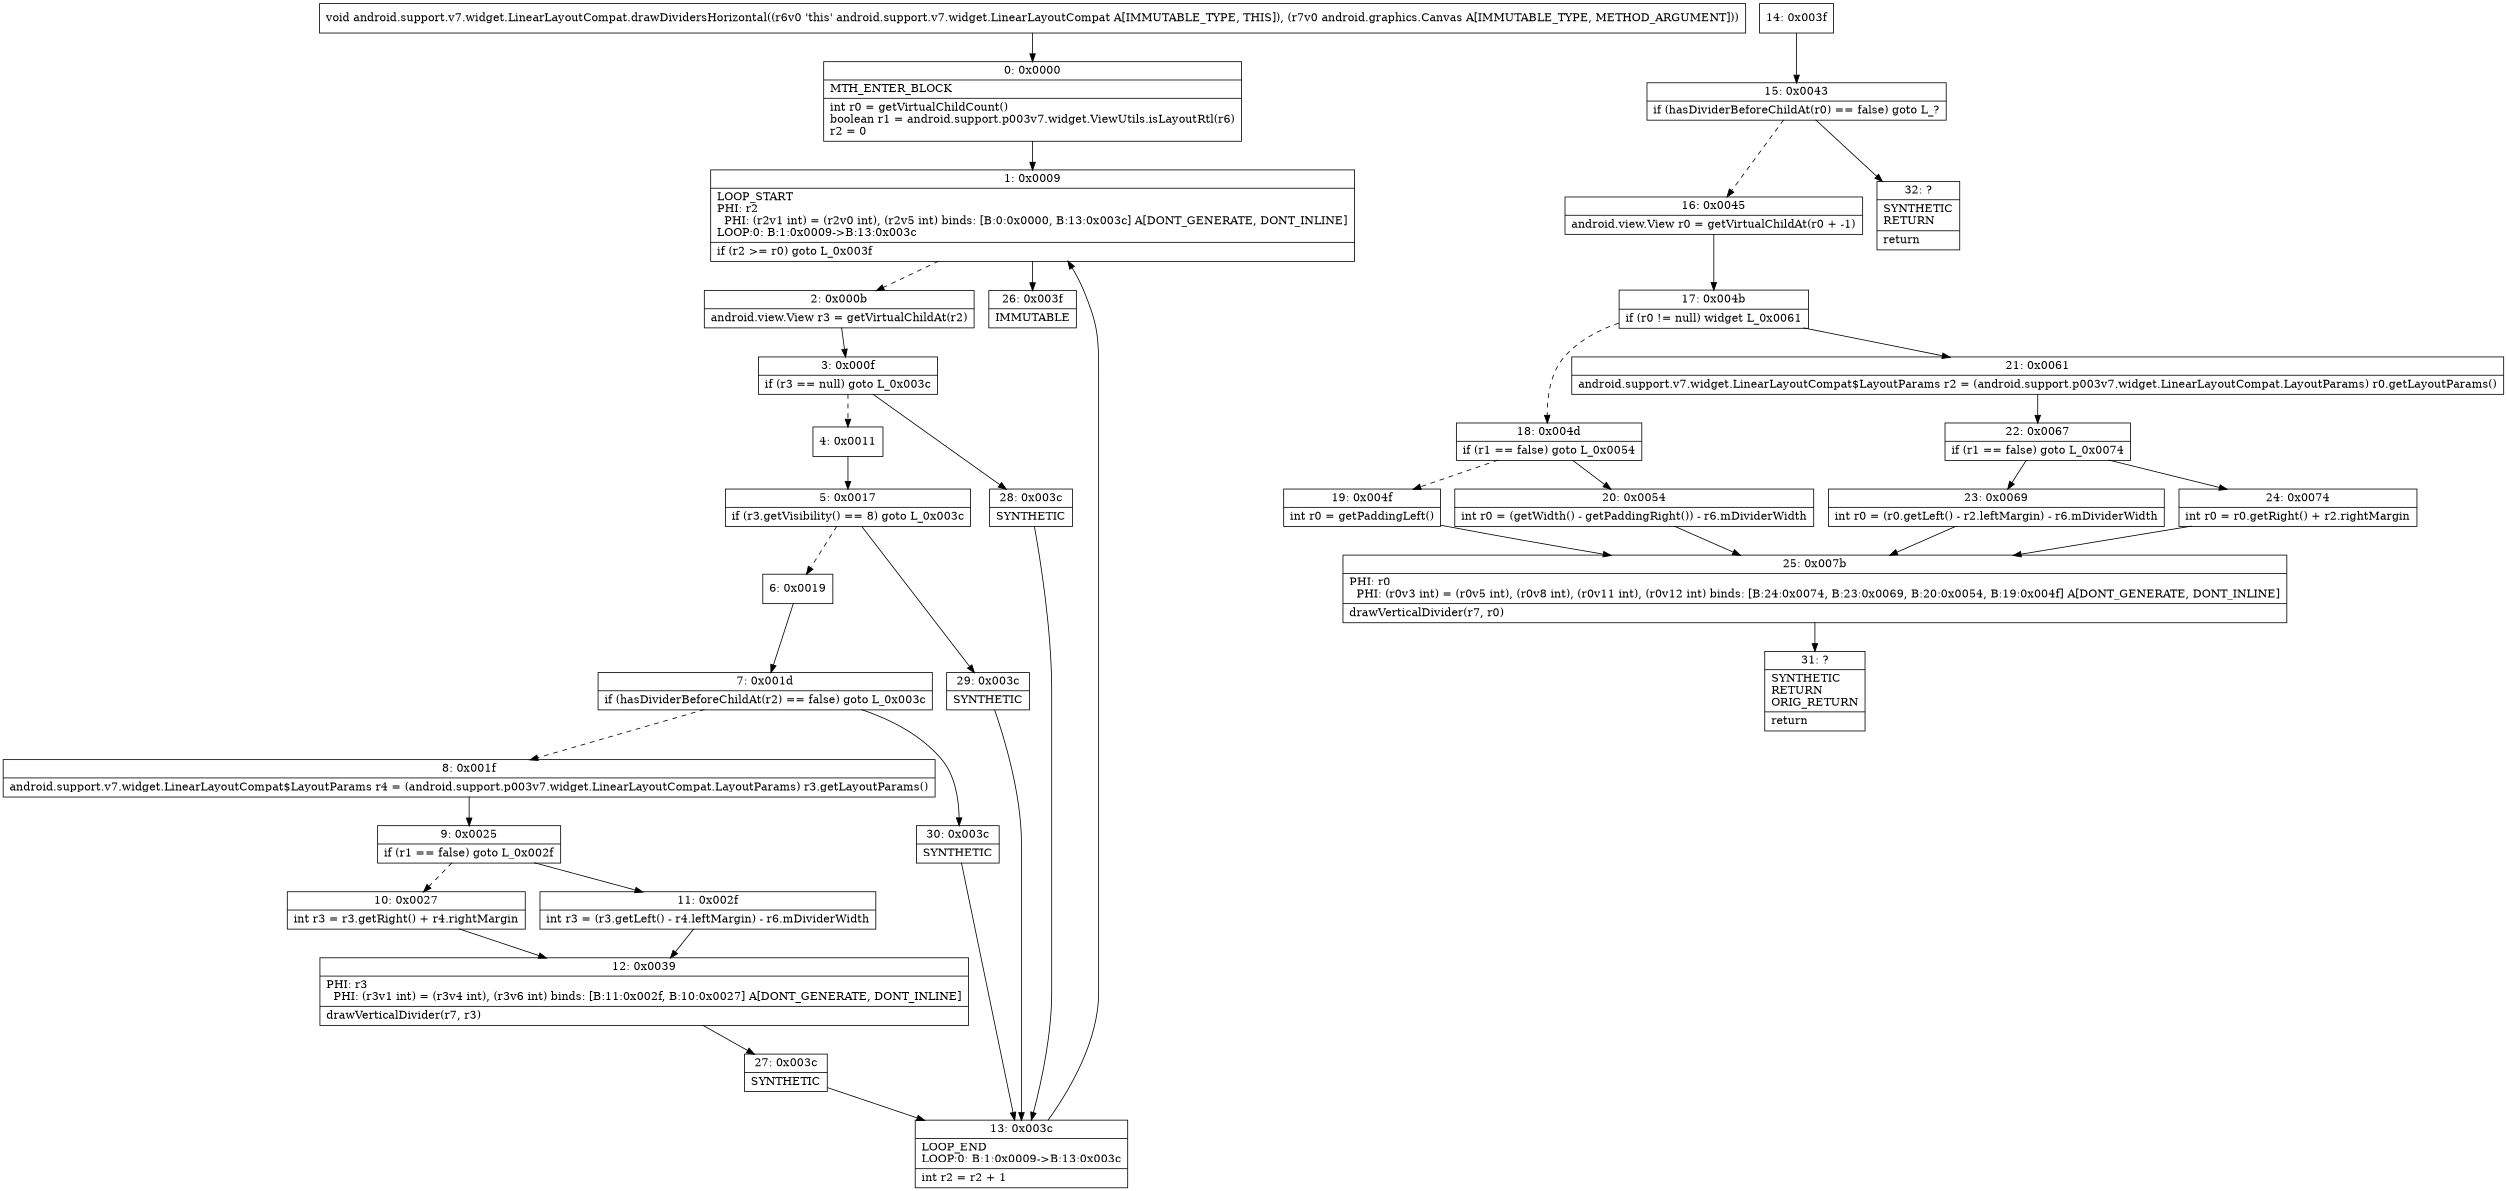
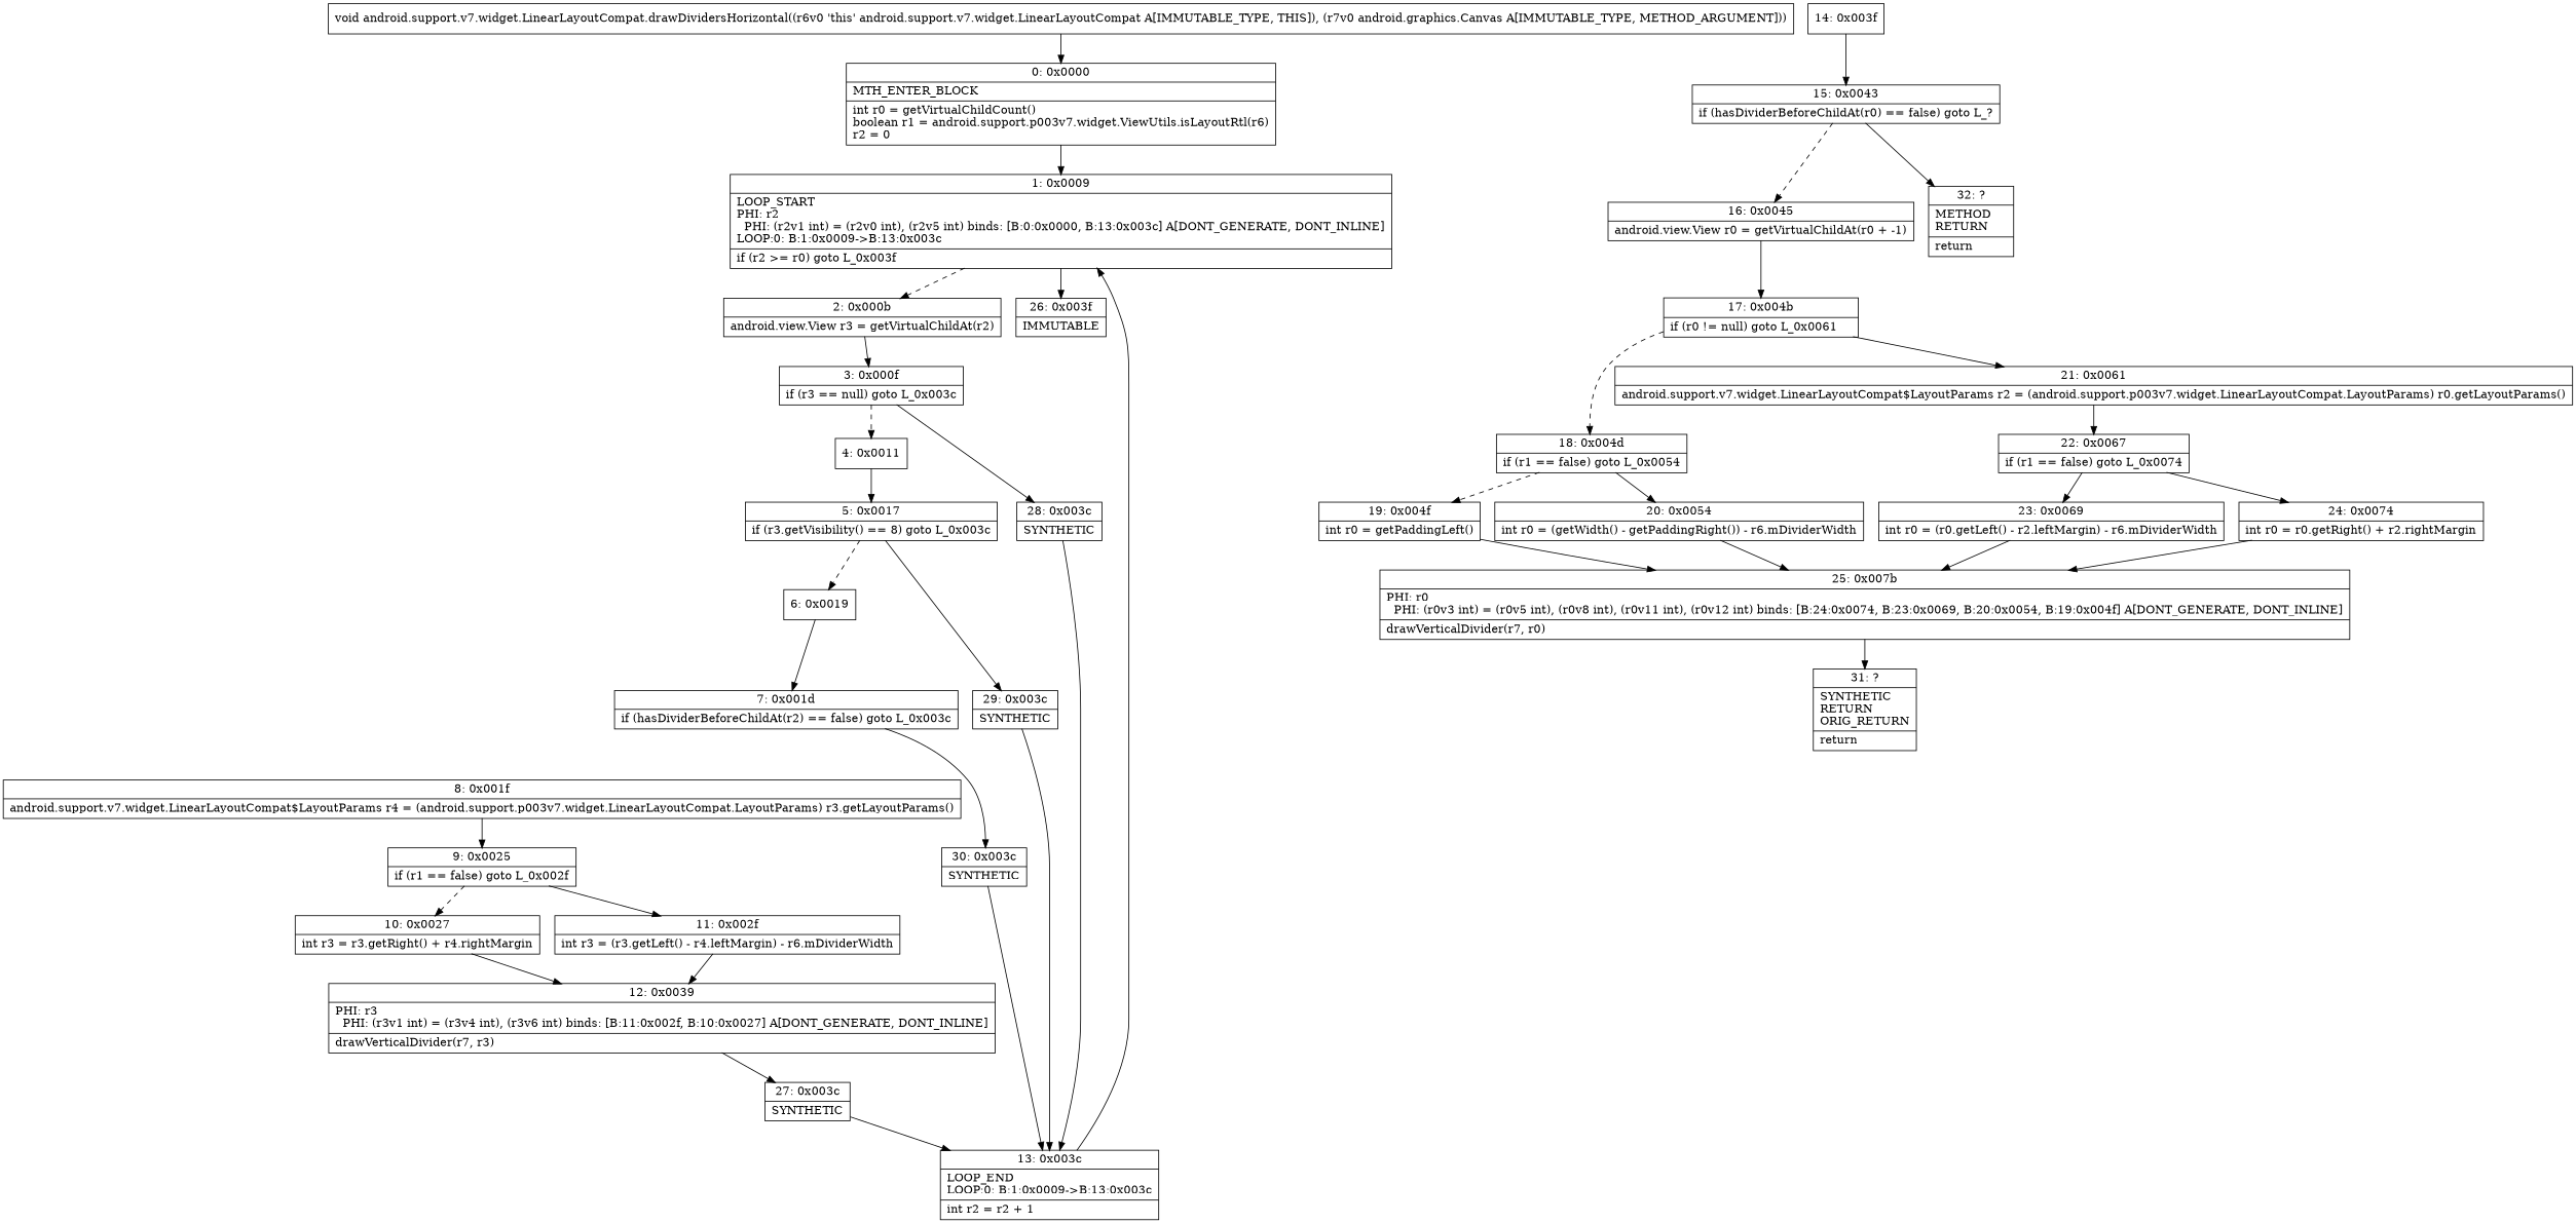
  digraph {
    node [shape=record]
    n1 [label="{0\:\ 0x0000|MTH_ENTER_BLOCK\l|int r0 = getVirtualChildCount()\lboolean r1 = android.support.p003v7.widget.ViewUtils.isLayoutRtl(r6)\lr2 = 0\l}"]
    n2 [label="{1\:\ 0x0009|LOOP_START\lPHI: r2 \l  PHI: (r2v1 int) = (r2v0 int), (r2v5 int) binds: [B:0:0x0000, B:13:0x003c] A[DONT_GENERATE, DONT_INLINE]\lLOOP:0: B:1:0x0009\-\>B:13:0x003c\l|if (r2 \>= r0) goto L_0x003f\l}"]
    n3 [label="{2\:\ 0x000b|android.view.View r3 = getVirtualChildAt(r2)\l}"]
    n4 [label="{26\:\ 0x003f|IMMUTABLE\l}"]
    n5 [label="{3\:\ 0x000f|if (r3 == null) goto L_0x003c\l}"]
    n6 [label="{4\:\ 0x0011}"]
    n7 [label="{28\:\ 0x003c|SYNTHETIC\l}"]
    n8 [label="{5\:\ 0x0017|if (r3.getVisibility() == 8) goto L_0x003c\l}"]
    n9 [label="{13\:\ 0x003c|LOOP_END\lLOOP:0: B:1:0x0009\-\>B:13:0x003c\l|int r2 = r2 + 1\l}"]
    n10 [label="{6\:\ 0x0019}"]
    n11 [label="{29\:\ 0x003c|SYNTHETIC\l}"]
    n12 [label="{7\:\ 0x001d|if (hasDividerBeforeChildAt(r2) == false) goto L_0x003c\l}"]
    n13 [label="{8\:\ 0x001f|android.support.v7.widget.LinearLayoutCompat$LayoutParams r4 = (android.support.p003v7.widget.LinearLayoutCompat.LayoutParams) r3.getLayoutParams()\l}"]
    n14 [label="{30\:\ 0x003c|SYNTHETIC\l}"]
    n15 [label="{9\:\ 0x0025|if (r1 == false) goto L_0x002f\l}"]
    n16 [label="{10\:\ 0x0027|int r3 = r3.getRight() + r4.rightMargin\l}"]
    n17 [label="{11\:\ 0x002f|int r3 = (r3.getLeft() \- r4.leftMargin) \- r6.mDividerWidth\l}"]
    n18 [label="{12\:\ 0x0039|PHI: r3 \l  PHI: (r3v1 int) = (r3v4 int), (r3v6 int) binds: [B:11:0x002f, B:10:0x0027] A[DONT_GENERATE, DONT_INLINE]\l|drawVerticalDivider(r7, r3)\l}"]
    n19 [label="{27\:\ 0x003c|SYNTHETIC\l}"]
    n20 [label="{14\:\ 0x003f}"]
    n21 [label="{15\:\ 0x0043|if (hasDividerBeforeChildAt(r0) == false) goto L_?\l}"]
    n22 [label="{16\:\ 0x0045|android.view.View r0 = getVirtualChildAt(r0 + \-1)\l}"]
-   n23 [label="{32\:\ ?|SYNTHETIC\lRETURN\l|return\l}"]
-   n24 [label="{17\:\ 0x004b|if (r0 != null) widget L_0x0061\l}"]
+   n23 [label="{32\:\ ?|METHOD\lRETURN\l|return\l}"]
+   n24 [label="{17\:\ 0x004b|if (r0 != null) goto L_0x0061\l}"]
    n25 [label="{18\:\ 0x004d|if (r1 == false) goto L_0x0054\l}"]
    n26 [label="{21\:\ 0x0061|android.support.v7.widget.LinearLayoutCompat$LayoutParams r2 = (android.support.p003v7.widget.LinearLayoutCompat.LayoutParams) r0.getLayoutParams()\l}"]
    n27 [label="{19\:\ 0x004f|int r0 = getPaddingLeft()\l}"]
    n28 [label="{20\:\ 0x0054|int r0 = (getWidth() \- getPaddingRight()) \- r6.mDividerWidth\l}"]
    n29 [label="{22\:\ 0x0067|if (r1 == false) goto L_0x0074\l}"]
    n30 [label="{25\:\ 0x007b|PHI: r0 \l  PHI: (r0v3 int) = (r0v5 int), (r0v8 int), (r0v11 int), (r0v12 int) binds: [B:24:0x0074, B:23:0x0069, B:20:0x0054, B:19:0x004f] A[DONT_GENERATE, DONT_INLINE]\l|drawVerticalDivider(r7, r0)\l}"]
    n31 [label="{31\:\ ?|SYNTHETIC\lRETURN\lORIG_RETURN\l|return\l}"]
    n32 [label="{23\:\ 0x0069|int r0 = (r0.getLeft() \- r2.leftMargin) \- r6.mDividerWidth\l}"]
    n33 [label="{24\:\ 0x0074|int r0 = r0.getRight() + r2.rightMargin\l}"]
    n34 [label="{void android.support.v7.widget.LinearLayoutCompat.drawDividersHorizontal((r6v0 'this' android.support.v7.widget.LinearLayoutCompat A[IMMUTABLE_TYPE, THIS]), (r7v0 android.graphics.Canvas A[IMMUTABLE_TYPE, METHOD_ARGUMENT])) }"]
    n1 -> n2
    n2 -> n3 [style=dashed]
    n2 -> n4
    n3 -> n5
    n5 -> n6 [style=dashed]
    n5 -> n7
    n6 -> n8
    n7 -> n9
    n8 -> n10 [style=dashed]
    n8 -> n11
    n9 -> n2
    n10 -> n12
    n11 -> n9
-   n12 -> n13 [style=dashed]
    n12 -> n14
    n13 -> n15
    n14 -> n9
    n15 -> n16 [style=dashed]
    n15 -> n17
    n16 -> n18
    n17 -> n18
    n18 -> n19
    n19 -> n9
    n20 -> n21
    n21 -> n22 [style=dashed]
    n21 -> n23
    n22 -> n24
    n24 -> n25 [style=dashed]
    n24 -> n26
    n25 -> n27 [style=dashed]
    n25 -> n28
    n26 -> n29
    n27 -> n30
    n28 -> n30
    n29 -> n32 [style=solid]
    n29 -> n33
    n30 -> n31
    n32 -> n30
    n33 -> n30
    n34 -> n1
  }
